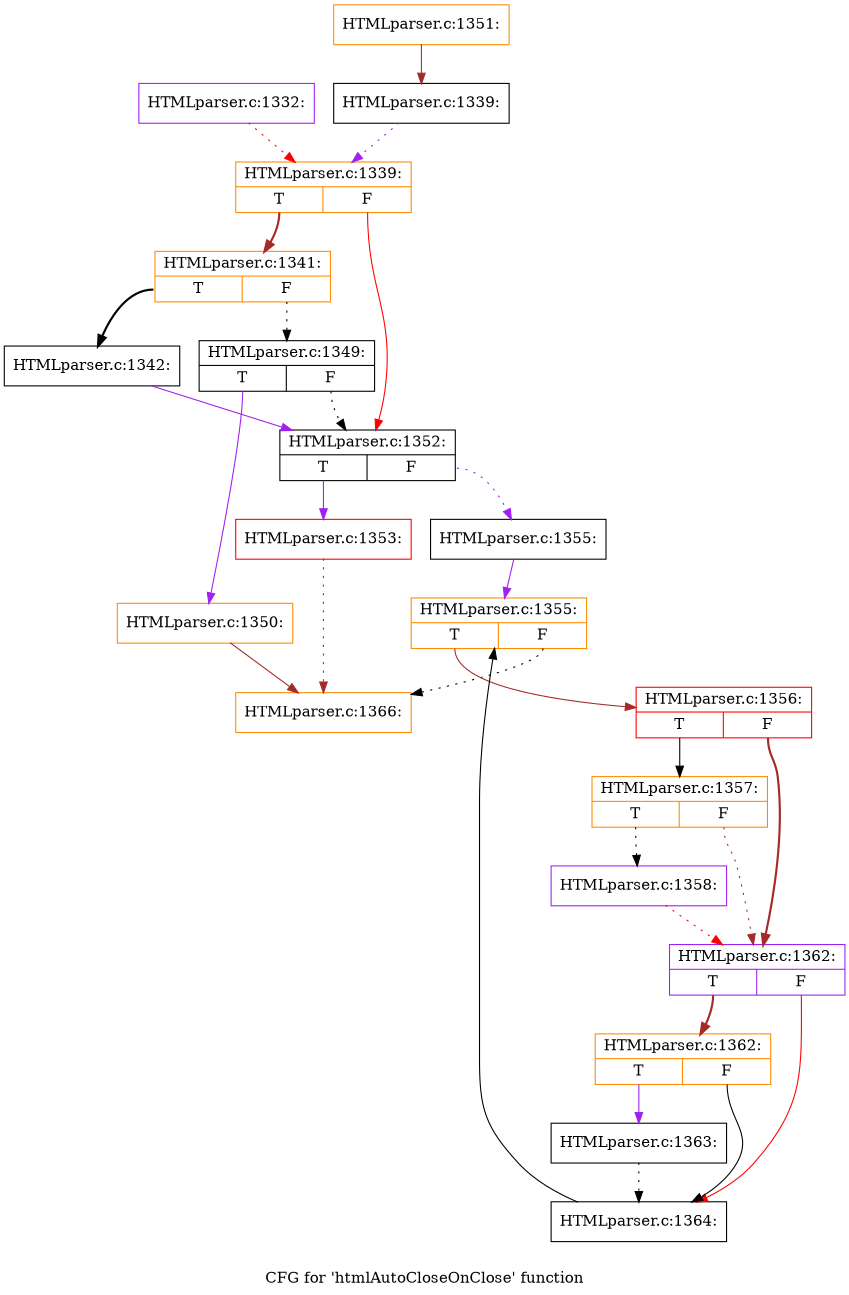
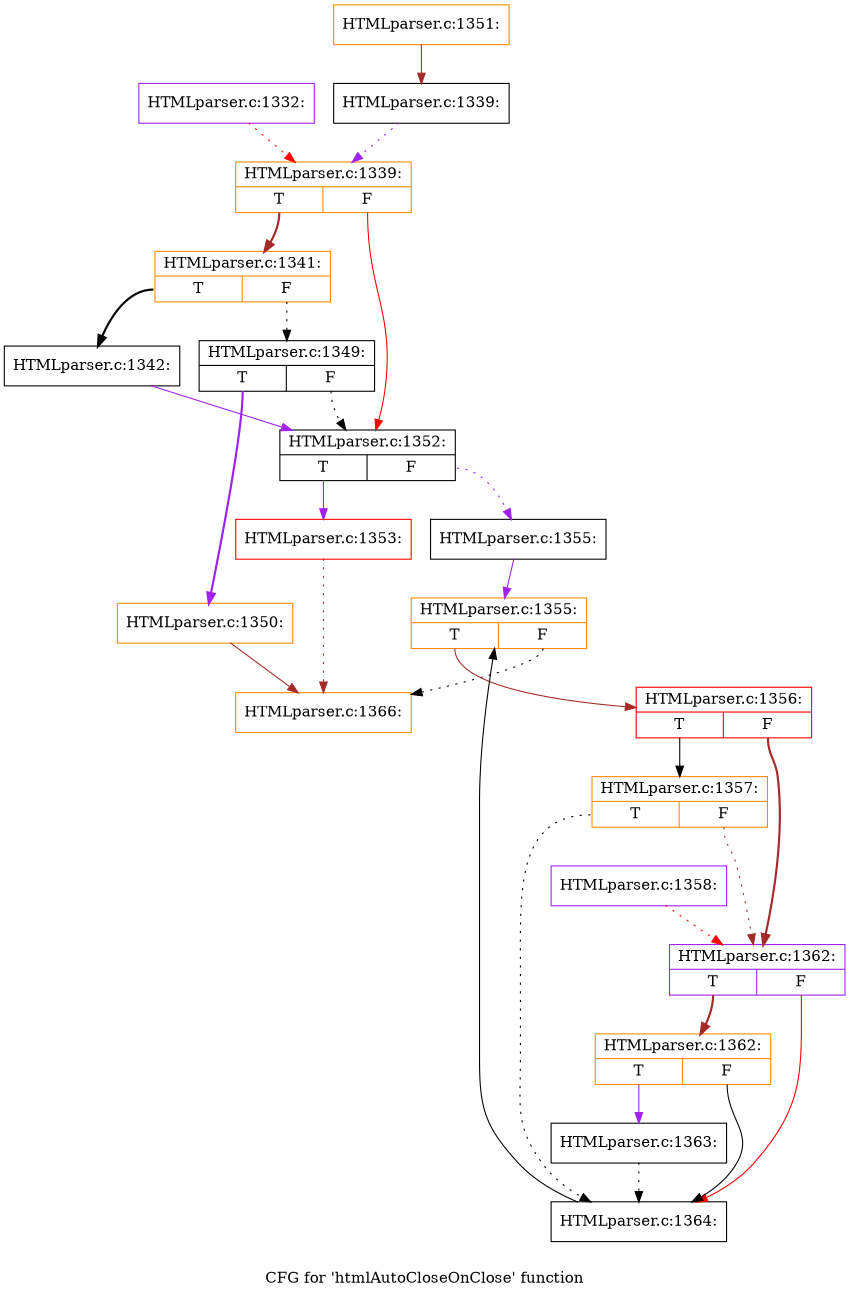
  digraph {
    label="CFG for 'htmlAutoCloseOnClose' function"
    node [color=darkorange shape=record]
    edge [color=black style=solid]
    n1 [color=purple label="{HTMLparser.c:1332:}"]
    n2 [label="{HTMLparser.c:1339:|{<s0>T|<s1>F}}"]
    n3 [label="{HTMLparser.c:1341:|{<s0>T|<s1>F}}"]
    n4 [color=black label="{HTMLparser.c:1352:|{<s0>T|<s1>F}}"]
    n5 [color=black label="{HTMLparser.c:1342:}"]
    n6 [color=black label="{HTMLparser.c:1349:|{<s0>T|<s1>F}}"]
    n7 [color=red label="{HTMLparser.c:1353:}"]
    n8 [color=black label="{HTMLparser.c:1355:}"]
    n9 [label="{HTMLparser.c:1350:}"]
    n10 [label="{HTMLparser.c:1366:}"]
    n11 [label="{HTMLparser.c:1355:|{<s0>T|<s1>F}}"]
    n12 [label="{HTMLparser.c:1351:}"]
    n13 [color=black label="{HTMLparser.c:1339:}"]
    n14 [color=red label="{HTMLparser.c:1356:|{<s0>T|<s1>F}}"]
    n15 [label="{HTMLparser.c:1357:|{<s0>T|<s1>F}}"]
    n16 [color=purple label="{HTMLparser.c:1362:|{<s0>T|<s1>F}}"]
    n17 [color=purple label="{HTMLparser.c:1358:}"]
    n18 [label="{HTMLparser.c:1362:|{<s0>T|<s1>F}}"]
    n19 [color=black label="{HTMLparser.c:1364:}"]
    n20 [color=black label="{HTMLparser.c:1363:}"]
    n1 -> n2 [color=red style=dotted]
    n2 -> n3 [color=brown style=bold tailport=s0]
    n2 -> n4 [color=red tailport=s1]
    n3 -> n5 [style=bold tailport=s0]
    n3 -> n6 [style=dotted tailport=s1]
    n4 -> n7 [color=purple tailport=s0]
    n4 -> n8 [color=purple style=dotted tailport=s1]
    n5 -> n4 [color=purple]
    n6 -> n4 [style=dotted tailport=s1]
-   n6 -> n9 [color=purple tailport=s0]
+   n6 -> n9 [color=purple style=bold tailport=s0]
    n7 -> n10 [color=brown style=dotted]
    n8 -> n11 [color=purple]
    n9 -> n10 [color=brown]
    n11 -> n10 [style=dotted tailport=s1]
    n11 -> n14 [color=brown tailport=s0]
    n12 -> n13 [color=brown]
    n13 -> n2 [color=purple style=dotted]
    n14 -> n15 [tailport=s0]
    n14 -> n16 [color=brown style=bold tailport=s1]
    n15 -> n16 [color=brown style=dotted tailport=s1]
-   n15 -> n17 [style=dotted tailport=s0]
+   n15 -> n19 [style=dotted tailport=s0]
    n16 -> n18 [color=brown style=bold tailport=s0]
    n16 -> n19 [color=red tailport=s1]
    n17 -> n16 [color=red style=dotted]
    n18 -> n19 [tailport=s1]
    n18 -> n20 [color=purple tailport=s0]
    n19 -> n11
    n20 -> n19 [style=dotted]
  }
